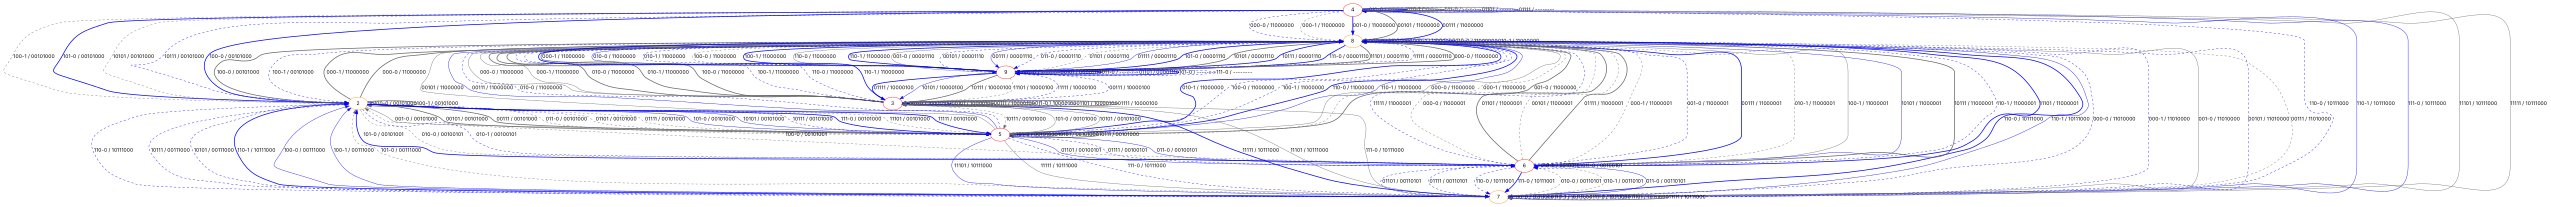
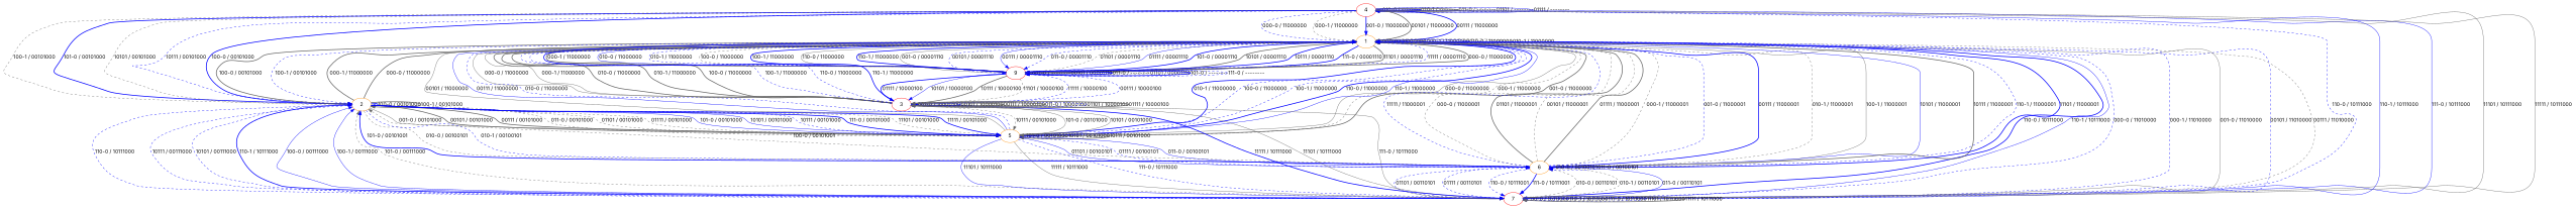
  digraph {
    fontname=Inter
    node [color=red fontname=Inter]
    edge [color=blue fontname=Inter style=dashed]
    4
-   1 [color=darkorange label=8]
+   1 [color=darkorange]
    2 [color=darkorange]
-   7 [color=darkorange]
+   7
    n5 [label=9]
-   5
-   6
+   5 [color=darkorange]
+   6 [color=darkorange]
    3
    4 -> 4 [label="010-0 / --------"]
    4 -> 4 [label="010-1 / --------" style=bold]
    4 -> 4 [color=gray40 label="011-0 / --------" style=bold]
    4 -> 4 [color=gray40 label="01101 / --------"]
    4 -> 4 [label="01111 / --------" style=solid]
    4 -> 1 [label="000-0 / 11000000"]
    4 -> 1 [color=gray40 label="000-1 / 11000000"]
    4 -> 1 [label="001-0 / 11000000" style=bold]
    4 -> 1 [color=gray40 label="00101 / 11000000" style=bold]
    4 -> 1 [label="00111 / 11000000" style=bold]
    4 -> 2 [label="100-0 / 00101000" style=bold]
    4 -> 2 [color=gray40 label="100-1 / 00101000"]
    4 -> 2 [label="101-0 / 00101000" style=bold]
    4 -> 2 [color=gray40 label="10101 / 00101000"]
    4 -> 2 [label="10111 / 00101000"]
    4 -> 7 [label="110-0 / 10111000"]
    4 -> 7 [label="110-1 / 10111000" style=solid]
    4 -> 7 [label="111-0 / 10111000" style=solid]
    4 -> 7 [color=gray40 label="11101 / 10111000" style=solid]
    4 -> 7 [color=gray40 label="11111 / 10111000" style=solid]
    1 -> 1 [label="000-0 / 11000000"]
    1 -> 1 [color=gray40 label="000-1 / 11000000" style=bold]
    1 -> 1 [label="010-0 / 11000000" style=solid]
    1 -> 1 [color=gray40 label="010-1 / 11000000"]
    1 -> 2 [color=gray40 label="100-0 / 00101000" style=bold]
    1 -> 2 [label="100-1 / 00101000"]
    1 -> 7 [label="110-0 / 10111000" style=bold]
    1 -> 7 [label="110-1 / 10111000" style=solid]
    1 -> n5 [color=gray40 label="001-0 / 00001110" style=solid]
    1 -> n5 [label="00101 / 00001110"]
    1 -> n5 [label="00111 / 00001110" style=solid]
    1 -> n5 [label="011-0 / 00001110"]
    1 -> n5 [color=gray40 label="01101 / 00001110"]
    1 -> n5 [label="01111 / 00001110" style=solid]
    1 -> n5 [label="101-0 / 00001110" style=bold]
    1 -> n5 [color=gray40 label="10101 / 00001110" style=bold]
    1 -> n5 [label="10111 / 00001110" style=bold]
    1 -> n5 [label="111-0 / 00001110" style=bold]
    1 -> n5 [color=gray40 label="11101 / 00001110" style=bold]
    1 -> n5 [label="11111 / 00001110"]
    2 -> 1 [color=gray40 label="000-0 / 11000000" style=bold]
    2 -> 1 [color=gray40 label="000-1 / 11000000" style=bold]
    2 -> 2 [label="100-0 / 00101000" style=bold]
    2 -> 2 [color=gray40 label="100-1 / 00101000" style=bold]
    2 -> 7 [label="110-0 / 10111000"]
    2 -> 7 [label="110-1 / 10111000" style=bold]
    2 -> 5 [color=gray40 label="001-0 / 00101000" style=solid]
    2 -> 5 [color=gray40 label="00101 / 00101000" style=bold]
    2 -> 5 [color=gray40 label="00111 / 00101000" style=bold]
    2 -> 5 [color=gray40 label="011-0 / 00101000"]
    2 -> 5 [color=gray40 label="01101 / 00101000"]
    2 -> 5 [color=gray40 label="01111 / 00101000"]
    2 -> 5 [label="101-0 / 00101000" style=solid]
    2 -> 5 [label="10101 / 00101000" style=solid]
    2 -> 5 [label="10111 / 00101000"]
    2 -> 5 [label="111-0 / 00101000" style=bold]
    2 -> 5 [color=gray40 label="11101 / 00101000"]
    2 -> 5 [label="11111 / 00101000" style=bold]
    2 -> 6 [color=gray40 label="010-0 / 00100101"]
    2 -> 6 [label="010-1 / 00100101"]
    7 -> 1 [label="000-0 / 11010000"]
    7 -> 1 [label="000-1 / 11010000"]
    7 -> 1 [color=gray40 label="001-0 / 11010000" style=solid]
    7 -> 1 [label="00101 / 11010000"]
    7 -> 1 [color=gray40 label="00111 / 11010000"]
    7 -> 2 [label="100-0 / 00111000" style=solid]
    7 -> 2 [label="100-1 / 00111000" style=solid]
    7 -> 2 [color=gray40 label="101-0 / 00111000"]
    7 -> 2 [label="10101 / 00111000"]
    7 -> 2 [label="10111 / 00111000"]
    7 -> 7 [label="110-0 / 10111000"]
    7 -> 7 [label="110-1 / 10111000"]
    7 -> 7 [color=gray40 label="111-0 / 10111000"]
    7 -> 7 [label="11101 / 10111000"]
    7 -> 7 [color=gray40 label="11111 / 10111000" style=bold]
    7 -> 6 [color=gray40 label="010-0 / 00110101"]
    7 -> 6 [color=gray40 label="010-1 / 00110101"]
    7 -> 6 [label="011-0 / 00110101" style=solid]
    7 -> 6 [label="01101 / 00110101"]
    7 -> 6 [label="01111 / 00110101"]
    n5 -> 1 [color=gray40 label="000-0 / 11000000" style=bold]
    n5 -> 1 [color=gray40 label="000-1 / 11000000" style=bold]
    n5 -> 1 [label="010-0 / 11000000" style=solid]
    n5 -> 1 [label="010-1 / 11000000"]
    n5 -> 1 [color=gray40 label="100-0 / 11000000"]
    n5 -> 1 [label="100-1 / 11000000" style=bold]
    n5 -> 1 [color=gray40 label="110-0 / 11000000" style=solid]
    n5 -> 1 [label="110-1 / 11000000" style=bold]
    n5 -> n5 [color=gray40 label="001-0 / --------" style=solid]
    n5 -> n5 [color=gray40 label="00101 / 00001110" style=solid]
    n5 -> n5 [label="011-0 / --------" style=bold]
    n5 -> n5 [color=gray40 label="01101 / 00001110"]
    n5 -> n5 [label="101-0 / --------" style=bold]
    n5 -> n5 [label="111-0 / --------"]
    n5 -> 3 [label="00111 / 10000100"]
    n5 -> 3 [label="01111 / 10000100" style=bold]
    n5 -> 3 [label="10101 / 10000100" style=solid]
    n5 -> 3 [color=gray40 label="10111 / 10000100" style=bold]
    n5 -> 3 [color=gray40 label="11101 / 10000100"]
    n5 -> 3 [label="11111 / 10000100"]
    5 -> 1 [color=gray40 label="000-0 / 11000000" style=solid]
    5 -> 1 [color=gray40 label="000-1 / 11000000"]
    5 -> 1 [color=gray40 label="001-0 / 11000000" style=bold]
    5 -> 1 [color=gray40 label="00101 / 11000000" style=solid]
    5 -> 1 [label="00111 / 11000000" style=solid]
    5 -> 1 [label="010-0 / 11000000"]
    5 -> 1 [label="010-1 / 11000000" style=bold]
    5 -> 1 [label="100-0 / 11000000"]
    5 -> 1 [label="100-1 / 11000000"]
    5 -> 1 [label="110-0 / 11000000" style=bold]
    5 -> 1 [label="110-1 / 11000000" style=solid]
    5 -> 7 [label="111-0 / 10111000"]
    5 -> 7 [label="11101 / 10111000" style=solid]
    5 -> 7 [color=gray40 label="11111 / 10111000" style=solid]
    5 -> 5 [color=gray40 label="101-0 / 00101000" style=solid]
    5 -> 5 [color=gray40 label="10101 / 00101000" style=solid]
    5 -> 5 [color=gray40 label="10111 / 00101000" style=bold]
    5 -> 6 [label="011-0 / 00100101" style=solid]
    5 -> 6 [label="01101 / 00100101" style=solid]
    5 -> 6 [label="01111 / 00100101"]
    6 -> 1 [color=gray40 label="000-0 / 11000001"]
    6 -> 1 [color=gray40 label="000-1 / 11000001"]
    6 -> 1 [label="001-0 / 11000001"]
    6 -> 1 [color=gray40 label="00101 / 11000001"]
    6 -> 1 [label="00111 / 11000001" style=bold]
    6 -> 1 [color=gray40 label="010-1 / 11000001"]
    6 -> 1 [color=gray40 label="01101 / 11000001" style=bold]
    6 -> 1 [color=gray40 label="01111 / 11000001" style=bold]
    6 -> 1 [color=gray40 label="100-1 / 11000001" style=solid]
    6 -> 1 [label="10101 / 11000001" style=solid]
    6 -> 1 [color=gray40 label="10111 / 11000001" style=bold]
    6 -> 1 [label="110-1 / 11000001"]
    6 -> 1 [label="11101 / 11000001" style=bold]
    6 -> 1 [label="11111 / 11000001"]
    6 -> 2 [color=gray40 label="100-0 / 00101001"]
    6 -> 2 [label="101-0 / 00101001" style=bold]
    6 -> 7 [label="110-0 / 10111001"]
    6 -> 7 [label="111-0 / 10111001" style=bold]
    6 -> 6 [label="010-0 / 00100101"]
    6 -> 6 [label="011-0 / 00100101"]
    3 -> 1 [color=gray40 label="000-0 / 11000000" style=solid]
    3 -> 1 [color=gray40 label="000-1 / 11000000" style=solid]
    3 -> 1 [color=gray40 label="010-0 / 11000000" style=bold]
    3 -> 1 [color=gray40 label="010-1 / 11000000" style=bold]
    3 -> 1 [color=gray40 label="100-0 / 11000000" style=bold]
    3 -> 1 [label="100-1 / 11000000"]
    3 -> 1 [label="110-0 / 11000000"]
    3 -> 1 [label="110-1 / 11000000" style=bold]
    3 -> 7 [color=gray40 label="111-0 / 10111000" style=solid]
    3 -> 7 [color=gray40 label="11101 / 10111000" style=solid]
    3 -> 7 [label="11111 / 10111000" style=bold]
    3 -> 5 [color=gray40 label="101-0 / 00101000" style=solid]
    3 -> 5 [color=gray40 label="10101 / 00101000" style=solid]
    3 -> 5 [color=gray40 label="10111 / 00101000"]
    3 -> 3 [label="001-0 / 10000100" style=bold]
    3 -> 3 [label="00101 / 10000100" style=solid]
    3 -> 3 [color=gray40 label="00111 / 10000100" style=bold]
    3 -> 3 [color=gray40 label="011-0 / 10000100" style=bold]
    3 -> 3 [label="01101 / 10000100"]
    3 -> 3 [color=gray40 label="01111 / 10000100" style=bold]
  }
